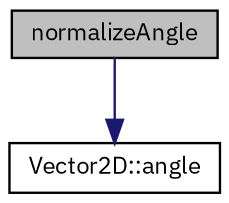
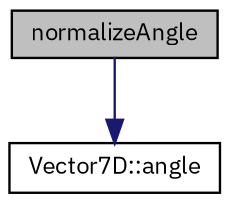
  digraph {
    rankdir=TB
    fontname="IBM Plex Sans"
    node [color=black fontname="IBM Plex Sans" fontsize=10 shape=record style=filled]
    n1 [fillcolor=grey75 fontcolor=black height=0.2 label=normalizeAngle width=0.4]
-   n2 [fillcolor=white height=0.2 label="Vector2D::angle" width=0.4]
+   n2 [fillcolor=white height=0.2 label="Vector7D::angle" width=0.4]
    n1 -> n2 [color=midnightblue fontname="IBM Plex Sans" fontsize=10 labelfontname=Helvetica labelfontsize=10 style=solid]
  }
